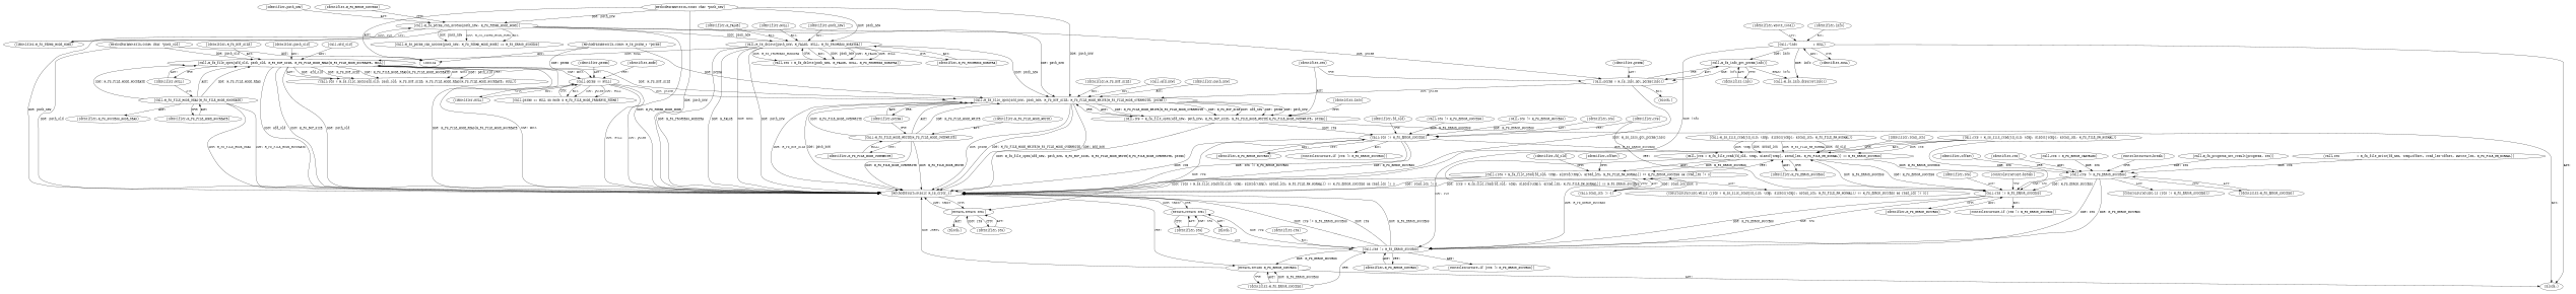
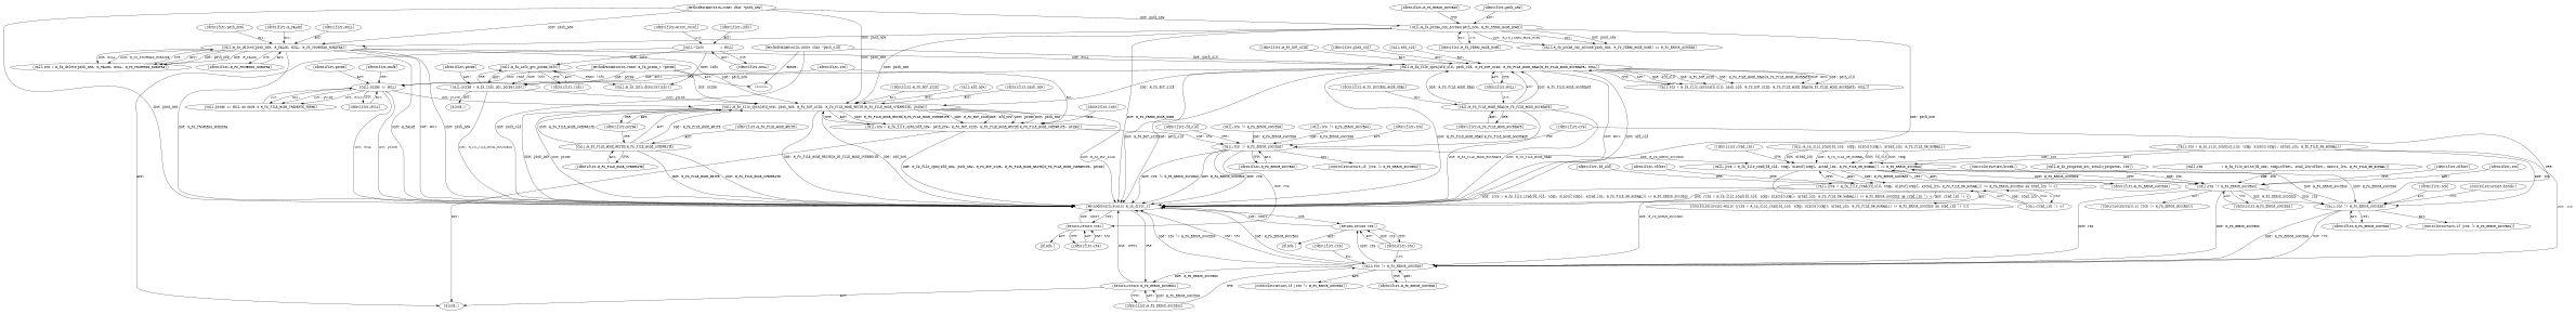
  digraph {
    fontname="Courier Prime"
    node [fontname="Courier Prime"]
    edge [fontname="Courier Prime"]
    n1 [label="(Call,M_fs_file_open(&fd_new, path_new, M_FS_BUF_SIZE, M_FS_FILE_MODE_WRITE|M_FS_FILE_MODE_OVERWRITE, perms))"]
    n2 [label="(Call,res = M_fs_file_open(&fd_new, path_new, M_FS_BUF_SIZE, M_FS_FILE_MODE_WRITE|M_FS_FILE_MODE_OVERWRITE, perms))"]
    n3 [label="(MethodReturn,static M_fs_error_t)"]
    n4 [label="(Identifier,perms)"]
    n5 [label="(Block,)"]
    n6 [label="(Call,res != M_FS_ERROR_SUCCESS)"]
    n7 [label="(Return,return res;)"]
    n8 [label="(Return,return res;)"]
    n9 [label="(Return,return M_FS_ERROR_SUCCESS;)"]
    n10 [label="(Call,M_FS_FILE_MODE_WRITE|M_FS_FILE_MODE_OVERWRITE)"]
    n11 [label="(Call,M_fs_delete(path_new, M_FALSE, NULL, M_FS_PROGRESS_NOEXTRA))"]
    n12 [label="(Call,M_fs_file_open(&fd_old, path_old, M_FS_BUF_SIZE, M_FS_FILE_MODE_READ|M_FS_FILE_MODE_NOCREATE, NULL))"]
    n13 [label="(Call,res = M_fs_delete(path_new, M_FALSE, NULL, M_FS_PROGRESS_NOEXTRA))"]
    n14 [label="(Identifier,M_FS_PROGRESS_NOEXTRA)"]
    n15 [label="(Call,perms == NULL)"]
    n16 [label="(Call,res = M_fs_file_open(&fd_old, path_old, M_FS_BUF_SIZE, M_FS_FILE_MODE_READ|M_FS_FILE_MODE_NOCREATE, NULL))"]
    n17 [label="(Identifier,NULL)"]
    n18 [label="(Call,M_fs_perms_can_access(path_new, M_FS_PERMS_MODE_NONE))"]
    n19 [label="(Identifier,M_FS_PERMS_MODE_NONE)"]
    n20 [label="(Call,M_fs_perms_can_access(path_new, M_FS_PERMS_MODE_NONE) == M_FS_ERROR_SUCCESS)"]
    n21 [label="(MethodParameterIn,const char *path_new)"]
    1000104
    n23 [label="(Call,perms == NULL && mode & M_FS_FILE_MODE_PRESERVE_PERMS)"]
    n24 [label="(Identifier,NULL)"]
    n25 [label="(Call,M_FS_FILE_MODE_READ|M_FS_FILE_MODE_NOCREATE)"]
    n26 [label="(MethodParameterIn,const char *path_old)"]
    n27 [label="(Identifier,M_FS_FILE_MODE_NOCREATE)"]
    n28 [label="(Identifier,M_FS_FILE_MODE_OVERWRITE)"]
    n29 [label="(Call,perms = M_fs_info_get_perms(info))"]
    n30 [label="(Call,M_fs_info_get_perms(info))"]
    n31 [label="(Block,)"]
    n32 [label="(Identifier,info)"]
    n33 [label="(Call,M_fs_info_destroy(info))"]
    n34 [label="(Call,*info         = NULL)"]
    n35 [label="(Identifier,NULL)"]
    n36 [label="(MethodParameterIn,const M_fs_perms_t *perms)"]
    n37 [label="(Call,(res = M_fs_file_read(fd_old, temp, sizeof(temp), &read_len, M_FS_FILE_RW_NORMAL)) == M_FS_ERROR_SUCCESS)"]
    n38 [label="(Identifier,M_FS_ERROR_SUCCESS)"]
    n39 [label="(ControlStructure,if (res != M_FS_ERROR_SUCCESS))"]
    n40 [label="(Block,)"]
    n41 [label="(Identifier,res)"]
    n42 [label="(Call,(res = M_fs_file_read(fd_old, temp, sizeof(temp), &read_len, M_FS_FILE_RW_NORMAL)) == M_FS_ERROR_SUCCESS && read_len != 0)"]
    n43 [label="(Call,res != M_FS_ERROR_SUCCESS)"]
    n44 [label="(Call,res != M_FS_ERROR_SUCCESS)"]
    n45 [label="(Call,res != M_FS_ERROR_SUCCESS)"]
    n46 [label="(Identifier,M_FS_ERROR_SUCCESS)"]
    n47 [label="(Call,read_len != 0)"]
    n48 [label="(ControlStructure,while ((res = M_fs_file_read(fd_old, temp, sizeof(temp), &read_len, M_FS_FILE_RW_NORMAL)) == M_FS_ERROR_SUCCESS && read_len != 0))"]
    n49 [label="(ControlStructure,if (res != M_FS_ERROR_SUCCESS))"]
    n50 [label="(Identifier,M_FS_ERROR_SUCCESS)"]
    n51 [label="(Identifier,M_FS_ERROR_SUCCESS)"]
    n52 [label="(ControlStructure,if (res != M_FS_ERROR_SUCCESS))"]
    n53 [label="(Identifier,M_FS_ERROR_SUCCESS)"]
    n54 [label="(ControlStructure,if (res != M_FS_ERROR_SUCCESS))"]
    n55 [label="(Block,)"]
    n56 [label="(Identifier,res)"]
    n57 [label="(Identifier,M_FS_ERROR_SUCCESS)"]
    n58 [label="(Identifier,M_FS_FILE_MODE_WRITE)"]
    n59 [label="(Identifier,path_new)"]
    n60 [label="(Identifier,fd_old)"]
    n61 [label="(Identifier,path_old)"]
    n62 [label="(Identifier,fd_old)"]
    n63 [label="(Call,&fd_old)"]
    n64 [label="(Identifier,res)"]
    n65 [label="(Identifier,res)"]
    n66 [label="(Identifier,perms)"]
    n67 [label="(Call,res != M_FS_ERROR_SUCCESS)"]
-   n68 [label="(Call,res = M_FS_ERROR_CANCELED)"]
    n69 [label="(Identifier,M_FS_ERROR_SUCCESS)"]
    n70 [label="(ControlStructure,break;)"]
    n71 [label="(Identifier,res)"]
    n72 [label="(Identifier,M_FALSE)"]
    n73 [label="(Identifier,M_FS_BUF_SIZE)"]
    n74 [label="(ControlStructure,break;)"]
    n75 [label="(Identifier,wrote_total)"]
    n76 [label="(Identifier,read_len)"]
    n77 [label="(Call,res = M_fs_file_read(fd_old, temp, sizeof(temp), &read_len, M_FS_FILE_RW_NORMAL))"]
    n78 [label="(Identifier,NULL)"]
    n79 [label="(Call,M_fs_progress_set_result(progress, res))"]
    n80 [label="(Identifier,res)"]
    n81 [label="(Identifier,res)"]
    n82 [label="(Call,res != M_FS_ERROR_SUCCESS)"]
    n83 [label="(Call,res          = M_fs_file_write(fd_new, temp+offset, read_len-offset, &wrote_len, M_FS_FILE_RW_NORMAL))"]
    n84 [label="(Identifier,info)"]
    n85 [label="(Identifier,perms)"]
    n86 [label="(Identifier,path_new)"]
    n87 [label="(Identifier,offset)"]
    n88 [label="(Call,M_fs_file_read(fd_old, temp, sizeof(temp), &read_len, M_FS_FILE_RW_NORMAL))"]
    n89 [label="(Identifier,info)"]
    n90 [label="(Identifier,M_FS_SUCCESS_MODE_READ)"]
    n91 [label="(Identifier,res)"]
    n92 [label="(Identifier,path_new)"]
    n93 [label="(Identifier,M_FS_BUF_SIZE)"]
    n94 [label="(Call,&fd_new)"]
    n95 [label="(Identifier,offset)"]
    n96 [label="(Identifier,mode)"]
    n1 -> n2 [label="AST: "]
    n1 -> n2 [label="DDG: M_FS_FILE_MODE_WRITE|M_FS_FILE_MODE_OVERWRITE"]
    n1 -> n2 [label="DDG: M_FS_BUF_SIZE"]
    n1 -> n2 [label="DDG: &fd_new"]
    n1 -> n2 [label="DDG: perms"]
    n1 -> n2 [label="DDG: path_new"]
    n1 -> n3 [label="DDG: path_new"]
    n1 -> n3 [label="DDG: perms"]
    n1 -> n3 [label="DDG: M_FS_FILE_MODE_WRITE|M_FS_FILE_MODE_OVERWRITE"]
    n1 -> n3 [label="DDG: &fd_new"]
    n1 -> n3 [label="DDG: M_FS_BUF_SIZE"]
    n1 -> n4 [label="CFG: "]
    n2 -> n1 [label="CFG: "]
    n2 -> n3 [label="DDG: M_fs_file_open(&fd_new, path_new, M_FS_BUF_SIZE, M_FS_FILE_MODE_WRITE|M_FS_FILE_MODE_OVERWRITE, perms)"]
    n2 -> n5 [label="AST: "]
    n2 -> n6 [label="DDG: res"]
    n3 -> n7 [label="CFG: "]
    n3 -> n8 [label="CFG: "]
    n3 -> n9 [label="CFG: "]
    n4 -> n1 [label="AST: "]
    n4 -> n10 [label="CFG: "]
    n6 -> n3 [label="DDG: res != M_FS_ERROR_SUCCESS"]
    n6 -> n3 [label="DDG: M_FS_ERROR_SUCCESS"]
    n6 -> n3 [label="DDG: res"]
    n6 -> n7 [label="DDG: res"]
    n6 -> n37 [label="DDG: M_FS_ERROR_SUCCESS"]
    n6 -> n38 [label="CFG: "]
    n6 -> n39 [label="AST: "]
    n7 -> n3 [label="DDG: <RET>"]
    n7 -> n40 [label="AST: "]
    n7 -> n41 [label="CFG: "]
    n8 -> n3 [label="DDG: <RET>"]
    n8 -> n55 [label="AST: "]
    n8 -> n56 [label="CFG: "]
    n9 -> n3 [label="DDG: <RET>"]
    n9 -> n5 [label="AST: "]
    n9 -> n57 [label="CFG: "]
    n10 -> n1 [label="AST: "]
    n10 -> n1 [label="DDG: M_FS_FILE_MODE_WRITE"]
    n10 -> n1 [label="DDG: M_FS_FILE_MODE_OVERWRITE"]
    n10 -> n3 [label="DDG: M_FS_FILE_MODE_OVERWRITE"]
    n10 -> n3 [label="DDG: M_FS_FILE_MODE_WRITE"]
    n10 -> n28 [label="CFG: "]
    n11 -> n1 [label="DDG: path_new"]
    n11 -> n3 [label="DDG: M_FS_PROGRESS_NOEXTRA"]
    n11 -> n3 [label="DDG: M_FALSE"]
    n11 -> n3 [label="DDG: NULL"]
    n11 -> n3 [label="DDG: path_new"]
    n11 -> n12 [label="DDG: NULL"]
    n11 -> n13 [label="AST: "]
    n11 -> n13 [label="DDG: path_new"]
    n11 -> n13 [label="DDG: M_FALSE"]
    n11 -> n13 [label="DDG: NULL"]
    n11 -> n13 [label="DDG: M_FS_PROGRESS_NOEXTRA"]
    n11 -> n14 [label="CFG: "]
    n12 -> n1 [label="DDG: M_FS_BUF_SIZE"]
    n12 -> n3 [label="DDG: NULL"]
    n12 -> n3 [label="DDG: &fd_old"]
    n12 -> n3 [label="DDG: M_FS_BUF_SIZE"]
    n12 -> n3 [label="DDG: path_old"]
    n12 -> n3 [label="DDG: M_FS_FILE_MODE_READ|M_FS_FILE_MODE_NOCREATE"]
    n12 -> n15 [label="DDG: NULL"]
    n12 -> n16 [label="AST: "]
    n12 -> n16 [label="DDG: &fd_old"]
    n12 -> n16 [label="DDG: M_FS_BUF_SIZE"]
    n12 -> n16 [label="DDG: M_FS_FILE_MODE_READ|M_FS_FILE_MODE_NOCREATE"]
    n12 -> n16 [label="DDG: NULL"]
    n12 -> n16 [label="DDG: path_old"]
    n12 -> n17 [label="CFG: "]
    n13 -> n11 [label="CFG: "]
    n14 -> n11 [label="AST: "]
    n15 -> n1 [label="DDG: perms"]
    n15 -> n3 [label="DDG: NULL"]
    n15 -> n3 [label="DDG: perms"]
    n15 -> n23 [label="AST: "]
    n15 -> n23 [label="DDG: perms"]
    n15 -> n23 [label="DDG: NULL"]
    n15 -> n24 [label="CFG: "]
    n16 -> n12 [label="CFG: "]
    n17 -> n12 [label="AST: "]
    n17 -> n25 [label="CFG: "]
    n18 -> n1 [label="DDG: path_new"]
    n18 -> n3 [label="DDG: M_FS_PERMS_MODE_NONE"]
    n18 -> n3 [label="DDG: path_new"]
    n18 -> n11 [label="DDG: path_new"]
    n18 -> n19 [label="CFG: "]
    n18 -> n20 [label="AST: "]
    n18 -> n20 [label="DDG: path_new"]
    n18 -> n20 [label="DDG: M_FS_PERMS_MODE_NONE"]
-   n19 -> n18 [label="DDG: res"]
+   n19 -> n18 [label="AST: "]
    n21 -> n1 [label="DDG: path_new"]
    n21 -> n3 [label="DDG: path_new"]
    n21 -> n11 [label="DDG: path_new"]
    n21 -> n18 [label="DDG: path_new"]
-   n21 -> 1000104 [label="AST: "]
    n23 -> n15 [label="CFG: "]
    n24 -> n15 [label="AST: "]
    n25 -> n3 [label="DDG: M_FS_FILE_MODE_READ"]
    n25 -> n3 [label="DDG: M_FS_FILE_MODE_NOCREATE"]
    n25 -> n12 [label="AST: "]
    n25 -> n12 [label="DDG: M_FS_FILE_MODE_READ"]
    n25 -> n12 [label="DDG: M_FS_FILE_MODE_NOCREATE"]
    n25 -> n27 [label="CFG: "]
    n26 -> n3 [label="DDG: path_old"]
    n26 -> n12 [label="DDG: path_old"]
-   n26 -> 1000104 [label="AST: "]
+   n26 -> 1000104 [label="ERROR: "]
    n27 -> n25 [label="AST: "]
-   n28 -> n10 [label="NULL: "]
+   n28 -> n10 [label="AST: "]
    n29 -> n1 [label="DDG: perms"]
-   n29 -> n3 [label="DDG: M_fs_info_get_perms(info)"]
+   n29 -> n3 [label="DDG: M_FS_FILE_MODE_NOCREATE"]
    n29 -> n30 [label="CFG: "]
    n29 -> n31 [label="AST: "]
    n30 -> n29 [label="AST: "]
    n30 -> n29 [label="DDG: info"]
    n30 -> n32 [label="CFG: "]
    n30 -> n33 [label="READ: info"]
    n32 -> n30 [label="AST: "]
-   n34 -> n3 [label="DDG: info"]
    n34 -> n5 [label="AST: "]
    n34 -> n30 [label="DDG: info"]
    n34 -> n33 [label="DDG: info"]
    n34 -> n35 [label="CFG: "]
    n35 -> n34 [label="AST: "]
    n36 -> n1 [label="DDG: perms"]
-   n36 -> n15 [label="DDG: perms"]
+   n36 -> n15 [label="DDG: read"]
    n36 -> 1000104 [label="AST: "]
-   n18 -> n29 [label="DDG: perms"]
+   n36 -> n29 [label="DDG: perms"]
    n37 -> n42 [label="AST: "]
    n37 -> n42 [label="DDG: M_FS_ERROR_SUCCESS"]
    n37 -> n43 [label="DDG: M_FS_ERROR_SUCCESS"]
    n37 -> n44 [label="DDG: M_FS_ERROR_SUCCESS"]
    n37 -> n45 [label="DDG: M_FS_ERROR_SUCCESS"]
    n37 -> n46 [label="CFG: "]
    n38 -> n6 [label="AST: "]
    n41 -> n7 [label="AST: "]
    n41 -> n7 [label="DDG: res"]
    n42 -> n3 [label="DDG: (res = M_fs_file_read(fd_old, temp, sizeof(temp), &read_len, M_FS_FILE_RW_NORMAL)) == M_FS_ERROR_SUCCESS && read_len != 0"]
    n42 -> n3 [label="DDG: read_len != 0"]
    n42 -> n3 [label="DDG: (res = M_fs_file_read(fd_old, temp, sizeof(temp), &read_len, M_FS_FILE_RW_NORMAL)) == M_FS_ERROR_SUCCESS"]
    n42 -> n37 [label="CFG: "]
    n42 -> n47 [label="CFG: "]
    n42 -> n48 [label="AST: "]
    n43 -> n44 [label="DDG: res"]
    n43 -> n44 [label="DDG: M_FS_ERROR_SUCCESS"]
    n43 -> n45 [label="DDG: res"]
    n43 -> n45 [label="DDG: M_FS_ERROR_SUCCESS"]
    n43 -> n49 [label="AST: "]
    n43 -> n50 [label="CFG: "]
    n44 -> n37 [label="DDG: M_FS_ERROR_SUCCESS"]
    n44 -> n45 [label="DDG: res"]
    n44 -> n45 [label="DDG: M_FS_ERROR_SUCCESS"]
    n44 -> n51 [label="CFG: "]
    n44 -> n52 [label="AST: "]
    n45 -> n3 [label="DDG: M_FS_ERROR_SUCCESS"]
    n45 -> n3 [label="DDG: res != M_FS_ERROR_SUCCESS"]
    n45 -> n3 [label="DDG: res"]
    n45 -> n8 [label="DDG: res"]
    n45 -> n9 [label="DDG: M_FS_ERROR_SUCCESS"]
    n45 -> n53 [label="CFG: "]
    n45 -> n54 [label="AST: "]
    n46 -> n37 [label="AST: "]
    n47 -> n42 [label="AST: "]
    n47 -> n42 [label="DDG: read_len"]
    n47 -> n42 [label="DDG: 0"]
    n50 -> n43 [label="AST: "]
    n51 -> n44 [label="AST: "]
    n53 -> n45 [label="AST: "]
    n56 -> n8 [label="AST: "]
    n56 -> n8 [label="DDG: res"]
    n56 -> n45 [label="CFG: "]
    n57 -> n9 [label="AST: "]
    n57 -> n9 [label="DDG: M_FS_ERROR_SUCCESS"]
    n57 -> n45 [label="CFG: "]
    n58 -> n10 [label="AST: "]
    n59 -> n18 [label="AST: "]
    n60 -> n6 [label="CFG: "]
    n61 -> n12 [label="AST: "]
    n62 -> n42 [label="CFG: "]
    n63 -> n12 [label="AST: "]
    n64 -> n43 [label="AST: "]
    n65 -> n6 [label="CFG: "]
    n65 -> n44 [label="CFG: "]
    n66 -> n29 [label="AST: "]
    n67 -> n6 [label="DDG: M_FS_ERROR_SUCCESS"]
-   n68 -> n43 [label="DDG: res"]
    n69 -> n18 [label="CFG: "]
    n70 -> n43 [label="CFG: "]
    n71 -> n44 [label="AST: "]
    n72 -> n11 [label="AST: "]
    n73 -> n12 [label="AST: "]
    n74 -> n44 [label="CFG: "]
    n75 -> n34 [label="CFG: "]
    n76 -> n37 [label="CFG: "]
    n77 -> n37 [label="AST: "]
    n77 -> n37 [label="DDG: res"]
    n77 -> n44 [label="DDG: res"]
    n77 -> n45 [label="DDG: res"]
    n78 -> n11 [label="AST: "]
    n79 -> n43 [label="DDG: res"]
    n80 -> n45 [label="AST: "]
    n81 -> n2 [label="AST: "]
    n81 -> n29 [label="CFG: "]
    n82 -> n6 [label="DDG: M_FS_ERROR_SUCCESS"]
    n83 -> n43 [label="DDG: res"]
    n84 -> n34 [label="AST: "]
    n85 -> n15 [label="AST: "]
    n86 -> n11 [label="AST: "]
    n87 -> n43 [label="CFG: "]
    n88 -> n37 [label="DDG: &read_len"]
    n88 -> n37 [label="DDG: M_FS_FILE_RW_NORMAL"]
    n88 -> n37 [label="DDG: fd_old"]
    n88 -> n37 [label="DDG: temp"]
    n89 -> n2 [label="CFG: "]
-   n25 -> n90 [label="AST: "]
+   n90 -> n25 [label="AST: "]
    n91 -> n6 [label="AST: "]
    n92 -> n1 [label="AST: "]
    n93 -> n1 [label="AST: "]
    n94 -> n1 [label="AST: "]
    n95 -> n42 [label="CFG: "]
    n96 -> n15 [label="CFG: "]
  }
